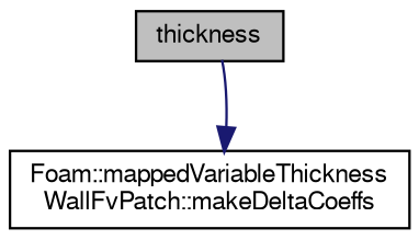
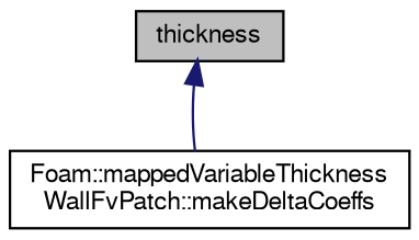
  digraph {
    rankdir=TB
    node [color=black fontname=FreeSans fontsize=10 shape=record]
    n1 [fillcolor=grey75 fontcolor=black height=0.2 label=thickness style=filled width=0.4]
    n2 [height=0.2 label="Foam::mappedVariableThickness\lWallFvPatch::makeDeltaCoeffs" width=0.4]
-   n2 -> n1 [color=midnightblue dir=back fontname=FreeSans fontsize=10 labelfontname=FreeSans labelfontsize=10 style=solid]
+   n1 -> n2 [color=midnightblue dir=back fontname=FreeSans fontsize=10 labelfontname=FreeSans labelfontsize=10 style=solid]
  }
